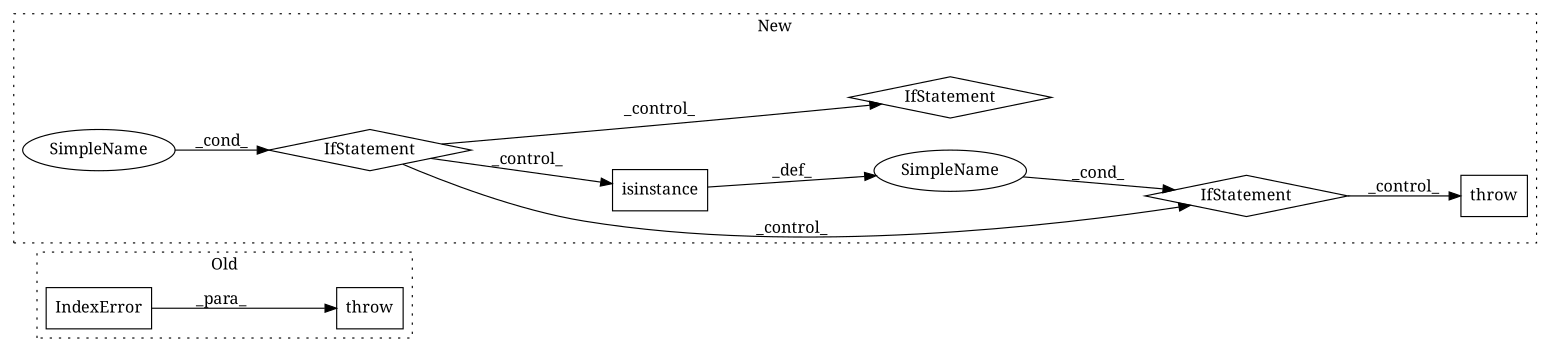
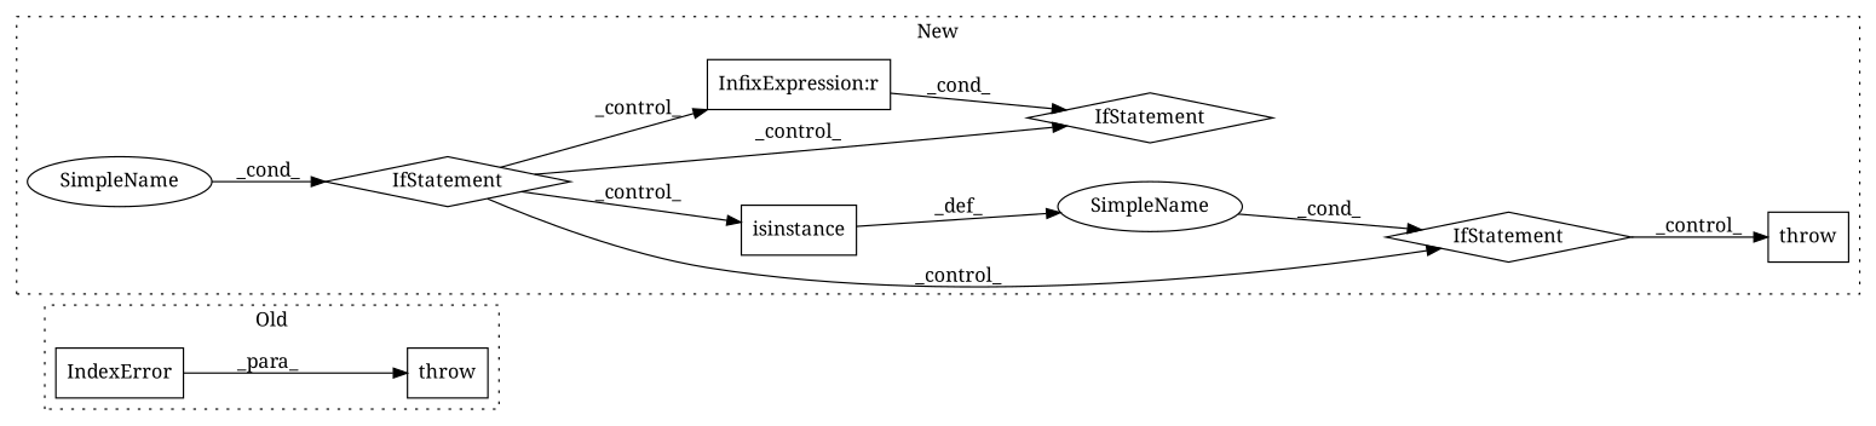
  digraph {
    rankdir=LR
    fontname="Noto Serif"
    node [a=25 l="4,2" shape=box fontname="Noto Serif"]
    edge [fontname="Noto Serif"]
    n1 [a=32 l="11,1" label=IndexError s="5933,6008"]
    n2 [a=53 l=6 label=throw s=5927]
    n3 [label=IfStatement s="6151,6175" shape=diamond]
    n4 [a=42 label=SimpleName shape=ellipse l=""]
    n5 [label=IfStatement s="6788,6816" shape=diamond]
    n6 [a=42 label=SimpleName shape=ellipse l=""]
    n7 [a=53 l=6 label=throw s=6828]
    n8 [label=IfStatement s="6252,6314" shape=diamond]
    n9 [a=32 l="11,1" label=isinstance s="6792,6815"]
+   n10 [a=27 l=4 label="InfixExpression:r" s=6298]
    subgraph cluster_1 {
      label=Old
      style=dotted
      n1
      n2
    }
    subgraph cluster_2 {
      label=New
      style=dotted
      n3
      n4
      n5
      n6
      n7
      n8
      n9
+     n10
    }
    n1 -> n2 [label=_para_]
    n3 -> n5 [label=_control_]
    n3 -> n8 [label=_control_]
    n3 -> n9 [label=_control_]
+   n3 -> n10 [label=_control_]
    n4 -> n3 [label=_cond_]
    n5 -> n7 [label=_control_]
    n6 -> n5 [label=_cond_]
    n9 -> n6 [label=_def_]
+   n10 -> n8 [label=_cond_]
  }
